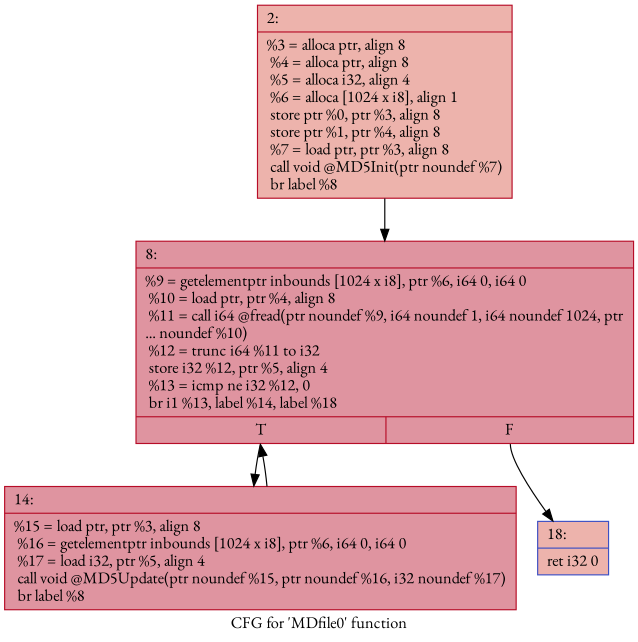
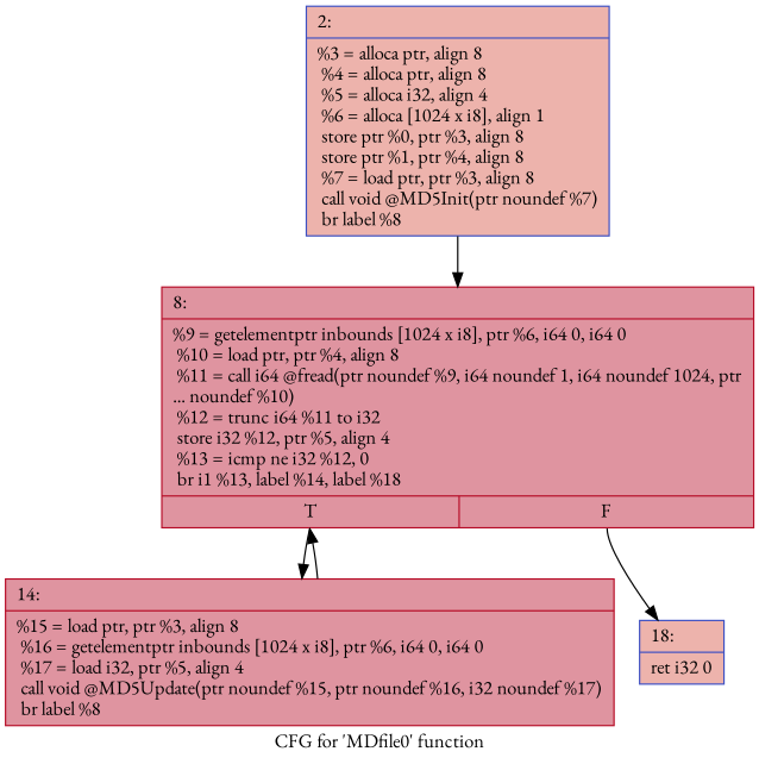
  digraph {
    label="CFG for 'MDfile0' function"
    fontname="EB Garamond"
    node [color="#3d50c3ff" fillcolor="#d6524470" fontname="EB Garamond" shape=record style=filled]
    edge [fontname="EB Garamond"]
-   n1 [color="#b70d28ff" label="{2:\l|  %3 = alloca ptr, align 8\l  %4 = alloca ptr, align 8\l  %5 = alloca i32, align 4\l  %6 = alloca [1024 x i8], align 1\l  store ptr %0, ptr %3, align 8\l  store ptr %1, ptr %4, align 8\l  %7 = load ptr, ptr %3, align 8\l  call void @MD5Init(ptr noundef %7)\l  br label %8\l}"]
+   n1 [label="{2:\l|  %3 = alloca ptr, align 8\l  %4 = alloca ptr, align 8\l  %5 = alloca i32, align 4\l  %6 = alloca [1024 x i8], align 1\l  store ptr %0, ptr %3, align 8\l  store ptr %1, ptr %4, align 8\l  %7 = load ptr, ptr %3, align 8\l  call void @MD5Init(ptr noundef %7)\l  br label %8\l}"]
    n2 [color="#b70d28ff" fillcolor="#b70d2870" label="{8:\l|  %9 = getelementptr inbounds [1024 x i8], ptr %6, i64 0, i64 0\l  %10 = load ptr, ptr %4, align 8\l  %11 = call i64 @fread(ptr noundef %9, i64 noundef 1, i64 noundef 1024, ptr\l... noundef %10)\l  %12 = trunc i64 %11 to i32\l  store i32 %12, ptr %5, align 4\l  %13 = icmp ne i32 %12, 0\l  br i1 %13, label %14, label %18\l|{<s0>T|<s1>F}}"]
    n3 [color="#b70d28ff" fillcolor="#b70d2870" label="{14:\l|  %15 = load ptr, ptr %3, align 8\l  %16 = getelementptr inbounds [1024 x i8], ptr %6, i64 0, i64 0\l  %17 = load i32, ptr %5, align 4\l  call void @MD5Update(ptr noundef %15, ptr noundef %16, i32 noundef %17)\l  br label %8\l}"]
    n4 [label="{18:\l|  ret i32 0\l}"]
    n1 -> n2
    n2 -> n3 [tailport=s0]
    n2 -> n4 [tailport=s1]
    n3 -> n2
  }
